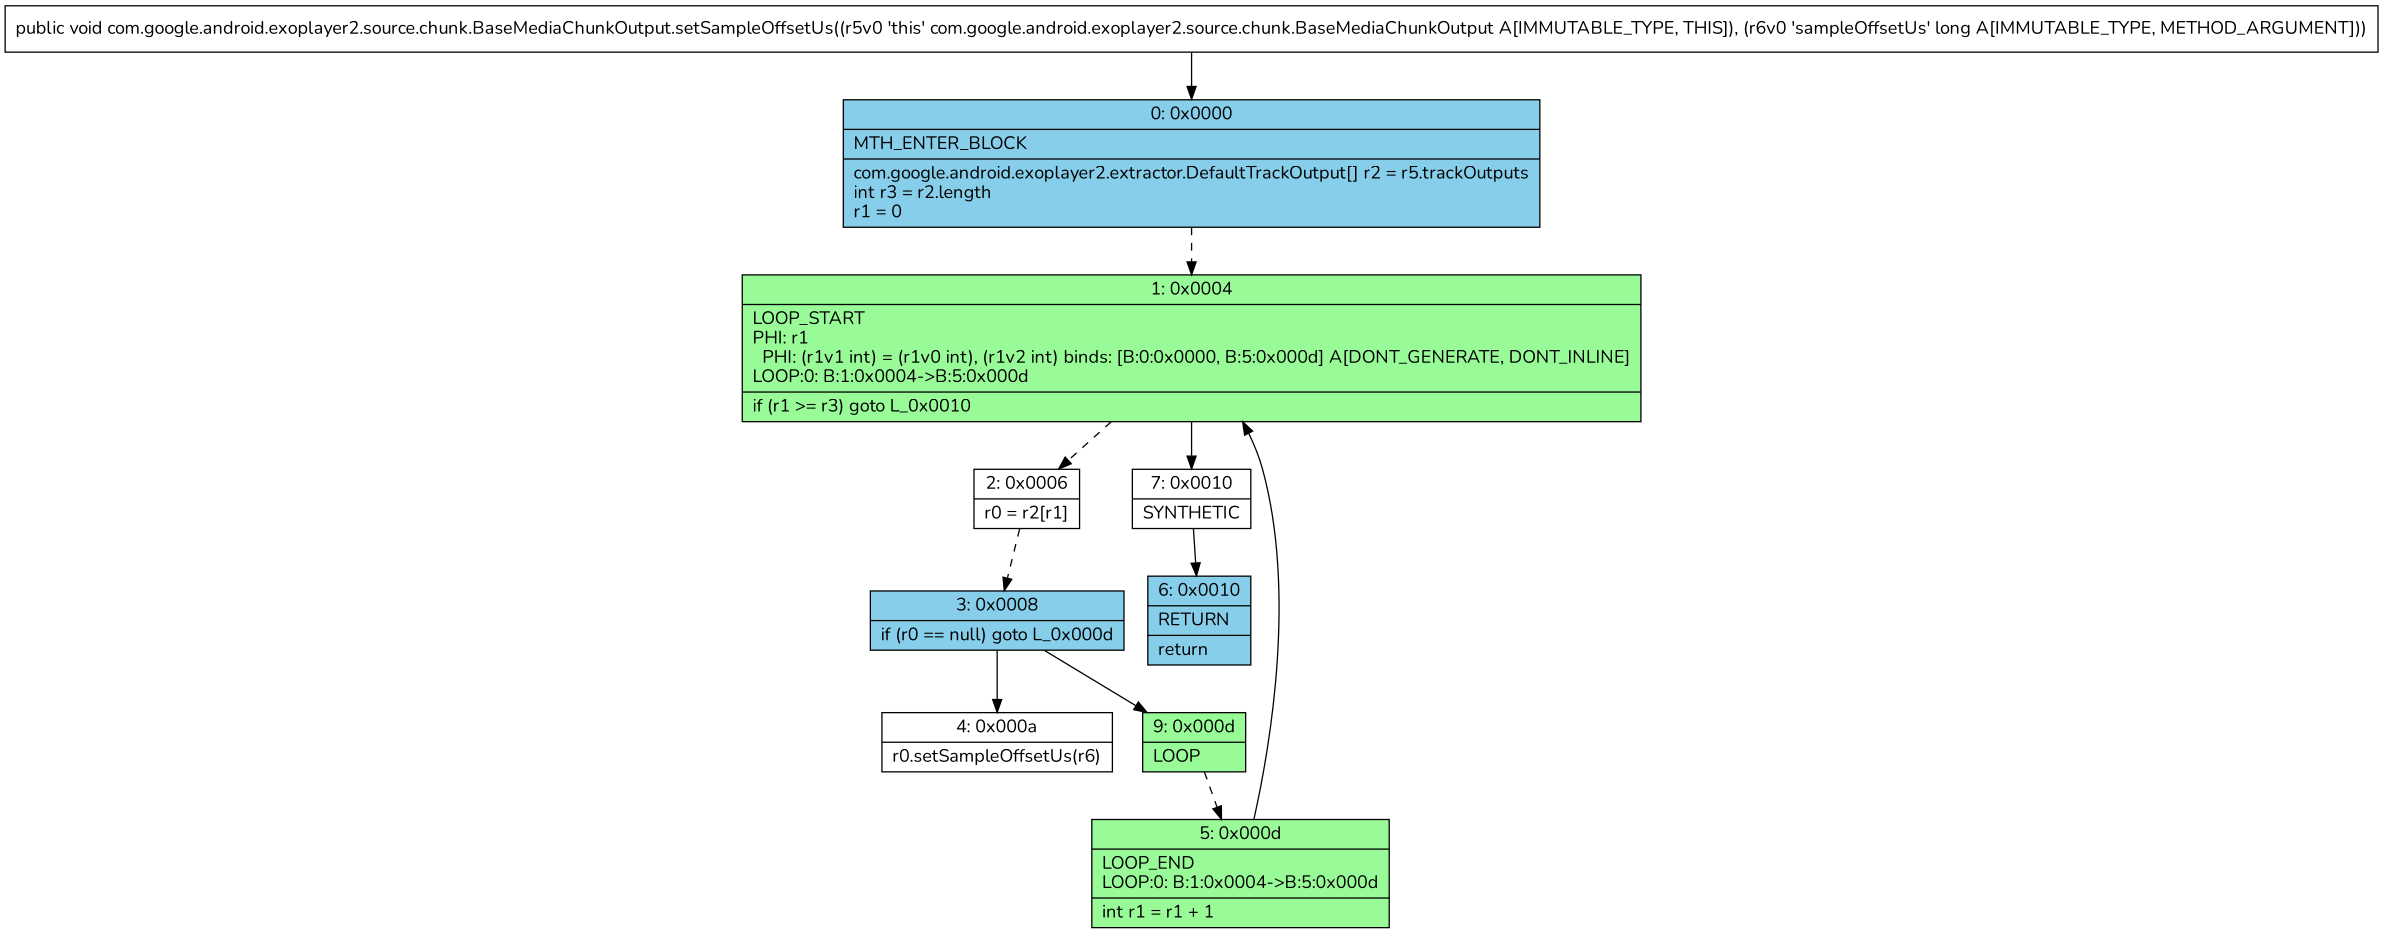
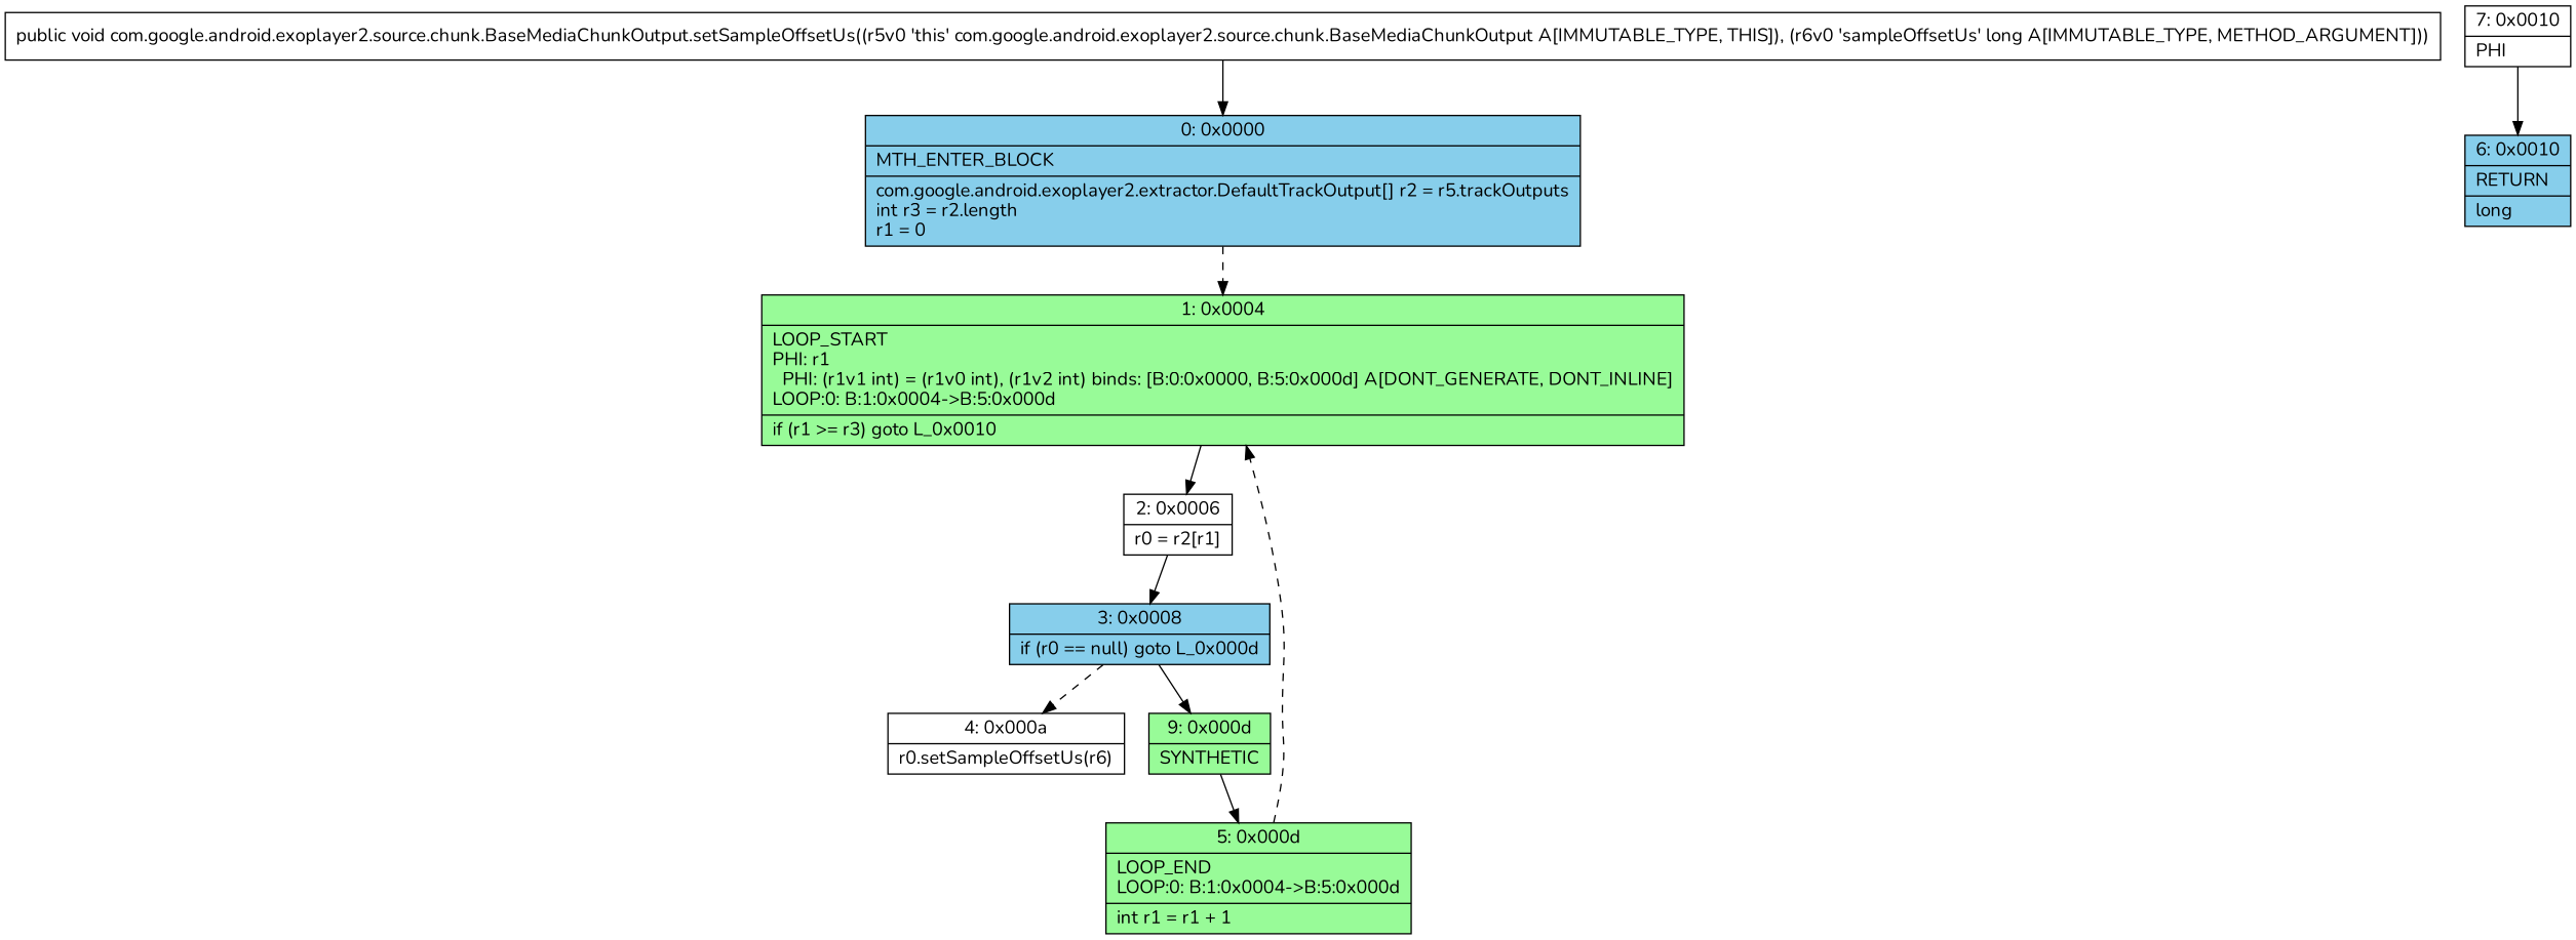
  digraph {
    fontname=Nunito
    node [fillcolor=white fontname=Nunito shape=record style=filled]
    edge [fontname=Nunito]
    n1 [fillcolor=skyblue label="{0\:\ 0x0000|MTH_ENTER_BLOCK\l|com.google.android.exoplayer2.extractor.DefaultTrackOutput[] r2 = r5.trackOutputs\lint r3 = r2.length\lr1 = 0\l}"]
    n2 [fillcolor=palegreen label="{1\:\ 0x0004|LOOP_START\lPHI: r1 \l  PHI: (r1v1 int) = (r1v0 int), (r1v2 int) binds: [B:0:0x0000, B:5:0x000d] A[DONT_GENERATE, DONT_INLINE]\lLOOP:0: B:1:0x0004\-\>B:5:0x000d\l|if (r1 \>= r3) goto L_0x0010\l}"]
    n3 [label="{2\:\ 0x0006|r0 = r2[r1]\l}"]
-   n4 [label="{7\:\ 0x0010|SYNTHETIC\l}"]
+   n4 [label="{7\:\ 0x0010|PHI\l}"]
    n5 [fillcolor=skyblue label="{3\:\ 0x0008|if (r0 == null) goto L_0x000d\l}"]
-   n6 [fillcolor=skyblue label="{6\:\ 0x0010|RETURN\l|return\l}"]
+   n6 [fillcolor=skyblue label="{6\:\ 0x0010|RETURN\l|long\l}"]
    n7 [label="{4\:\ 0x000a|r0.setSampleOffsetUs(r6)\l}"]
-   n8 [fillcolor=palegreen label="{9\:\ 0x000d|LOOP\l}"]
+   n8 [fillcolor=palegreen label="{9\:\ 0x000d|SYNTHETIC\l}"]
    n9 [fillcolor=palegreen label="{5\:\ 0x000d|LOOP_END\lLOOP:0: B:1:0x0004\-\>B:5:0x000d\l|int r1 = r1 + 1\l}"]
    n10 [label="{public void com.google.android.exoplayer2.source.chunk.BaseMediaChunkOutput.setSampleOffsetUs((r5v0 'this' com.google.android.exoplayer2.source.chunk.BaseMediaChunkOutput A[IMMUTABLE_TYPE, THIS]), (r6v0 'sampleOffsetUs' long A[IMMUTABLE_TYPE, METHOD_ARGUMENT])) }"]
    n1 -> n2 [style=dashed]
-   n2 -> n3 [style=dashed]
-   n2 -> n4
-   n3 -> n5 [style=dashed]
+   n2 -> n3 [style=solid]
+   n3 -> n5
    n4 -> n6
-   n5 -> n7 [style=solid]
+   n5 -> n7 [style=dashed]
    n5 -> n8
-   n8 -> n9 [style=dashed]
-   n9 -> n2
+   n8 -> n9
+   n9 -> n2 [style=dashed]
    n10 -> n1
  }
